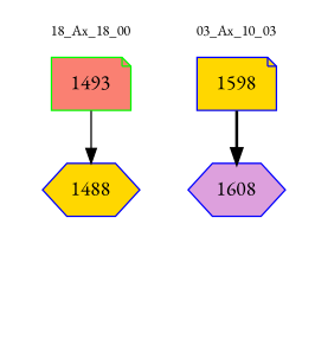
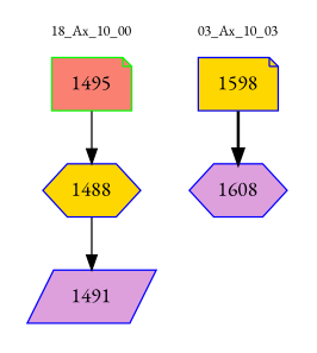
  digraph {
    fontname="EB Garamond"
    node [color=blue fillcolor=gold fontname="EB Garamond" shape=note style=filled]
    edge [color=black fontname="EB Garamond" style=solid]
-   n1 [color=green fillcolor=salmon label=1493]
+   n1 [color=green fillcolor=salmon label=1495]
    n2 [label=1488 shape=hexagon]
+   n3 [fillcolor=plum label=1491 shape=parallelogram]
    n4 [label=1598]
    n5 [fillcolor=plum label=1608 shape=hexagon]
    subgraph cluster_1 {
      color=white
      fontsize=10
-     label="18_Ax_18_00"
+     label="18_Ax_10_00"
      n1
      n2
+     n3
    }
    subgraph cluster_2 {
      color=white
      fontsize=10
      label="03_Ax_10_03"
      n4
      n5
    }
    n1 -> n2
+   n2 -> n3
    n4 -> n5 [style=bold]
  }
